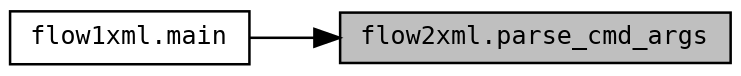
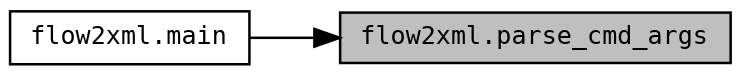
  digraph {
    rankdir=RL
    fontname="DejaVu Sans Mono"
    node [color=black fontname="DejaVu Sans Mono" fontsize=10 shape=record style=filled]
    n1 [fillcolor=grey75 fontcolor=black height=0.2 label="flow2xml.parse_cmd_args" width=0.4]
-   n2 [fillcolor=white height=0.2 label="flow1xml.main" width=0.4]
+   n2 [fillcolor=white height=0.2 label="flow2xml.main" width=0.4]
    n1 -> n2 [color=black dir=back fontname="DejaVu Sans Mono" fontsize=10 labelfontname=Helvetica labelfontsize=10 style=solid]
  }
